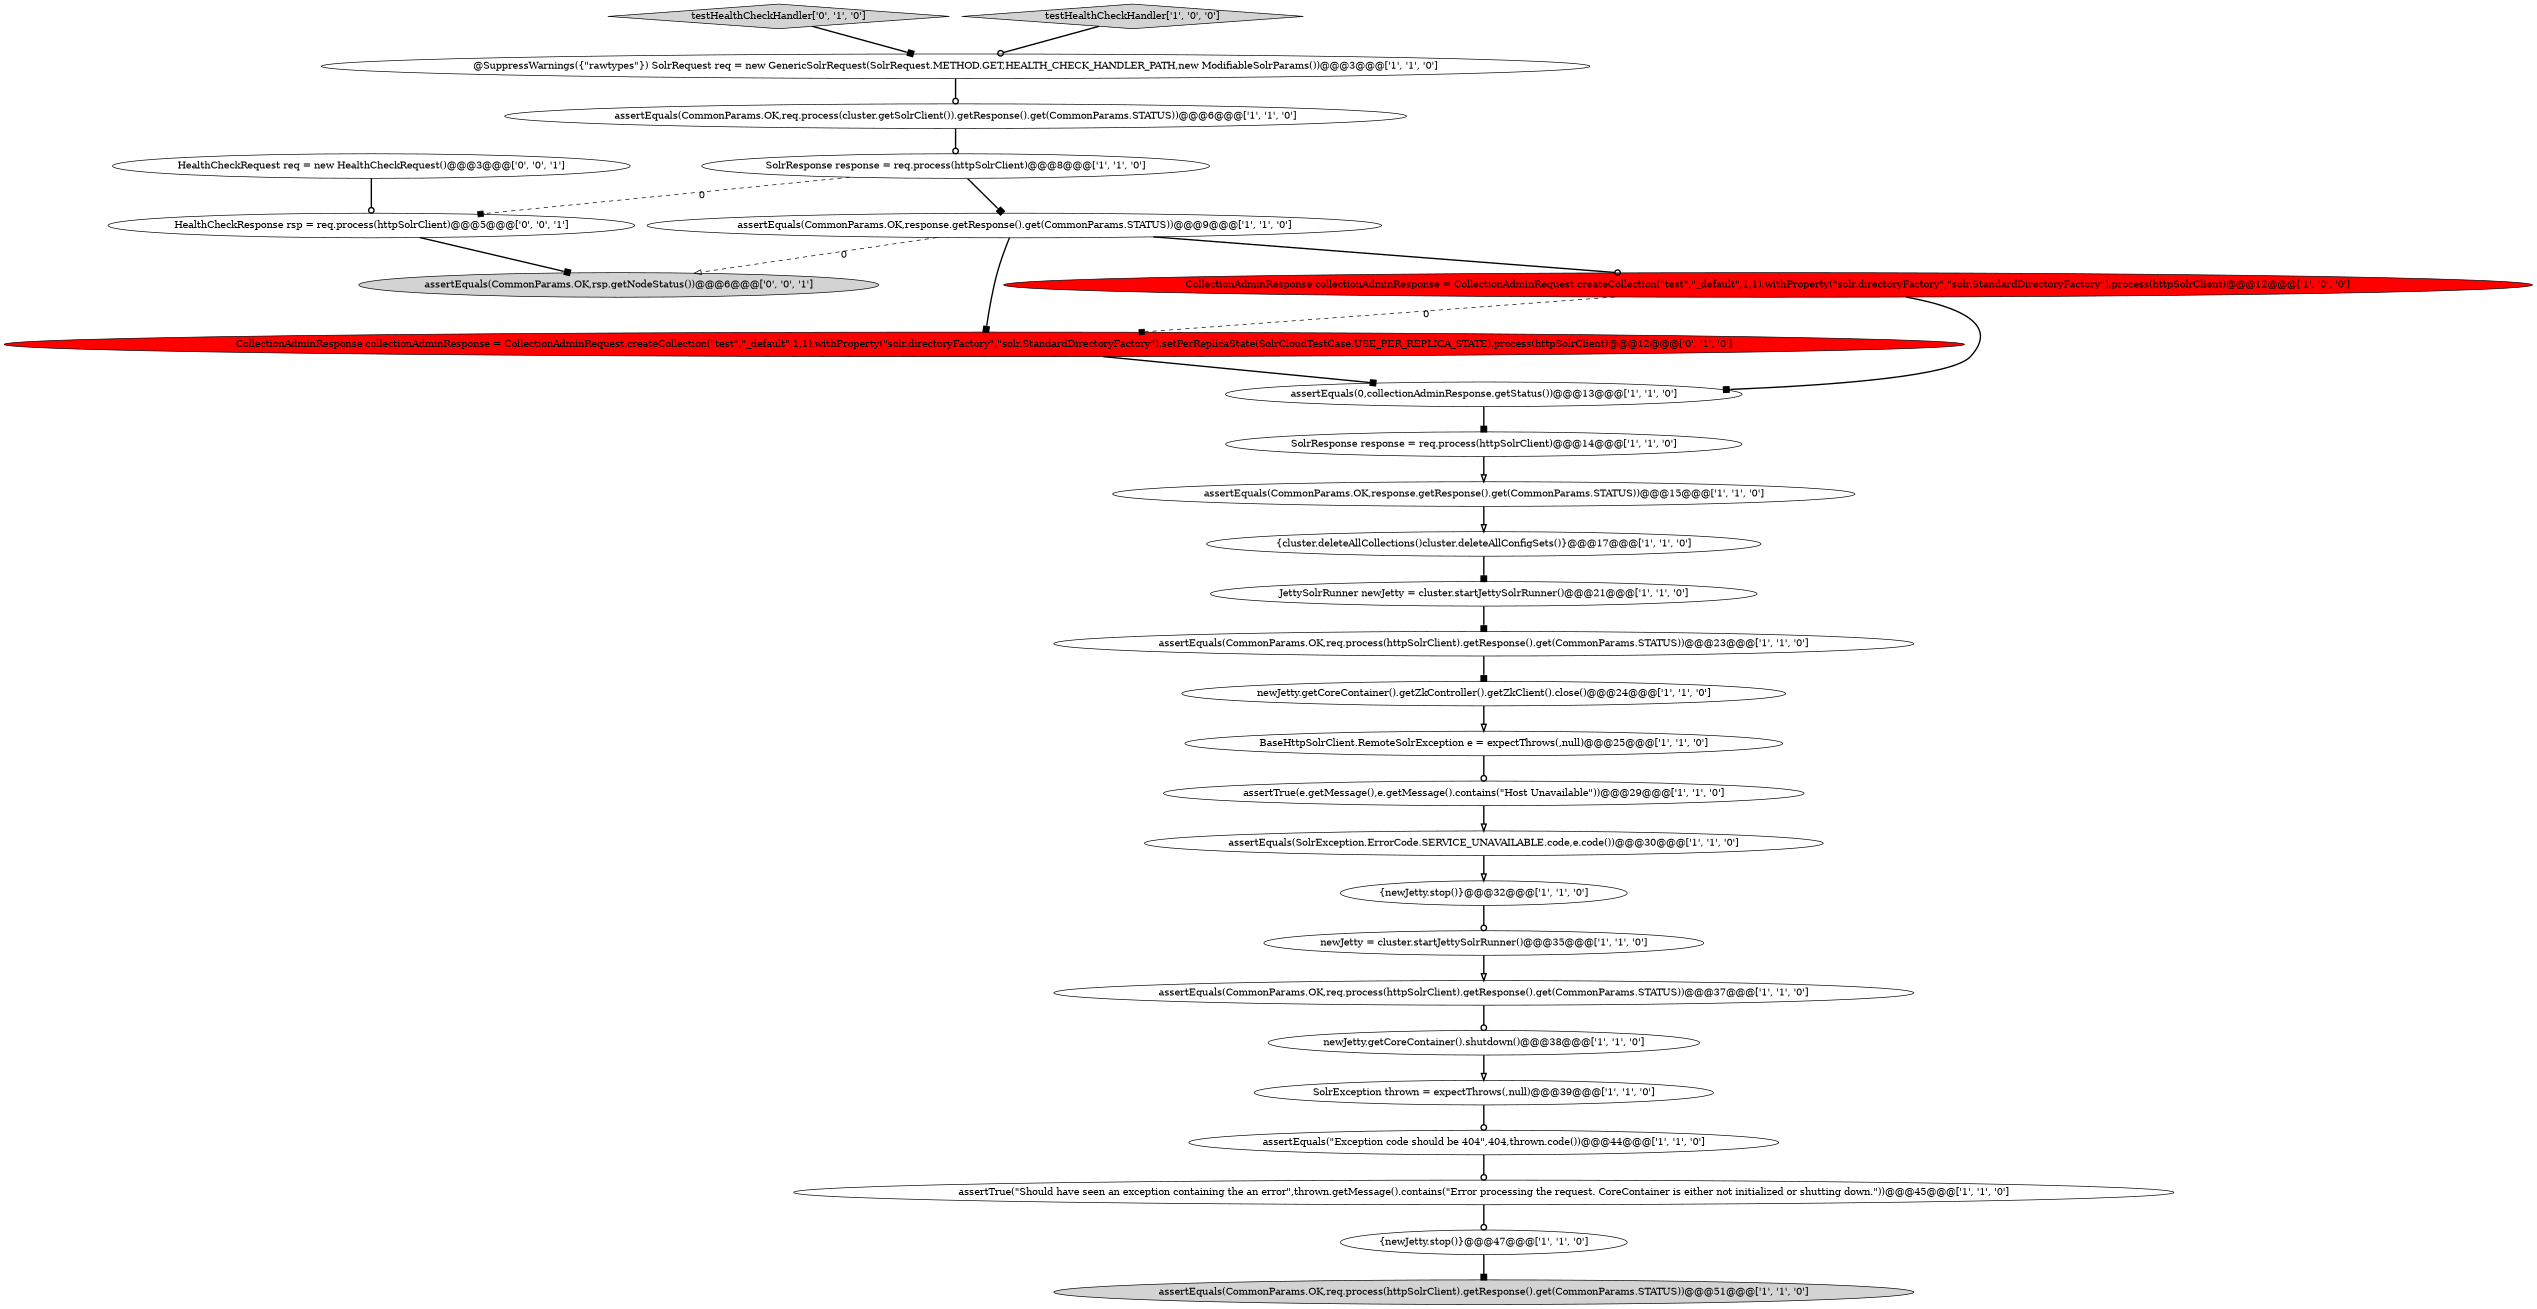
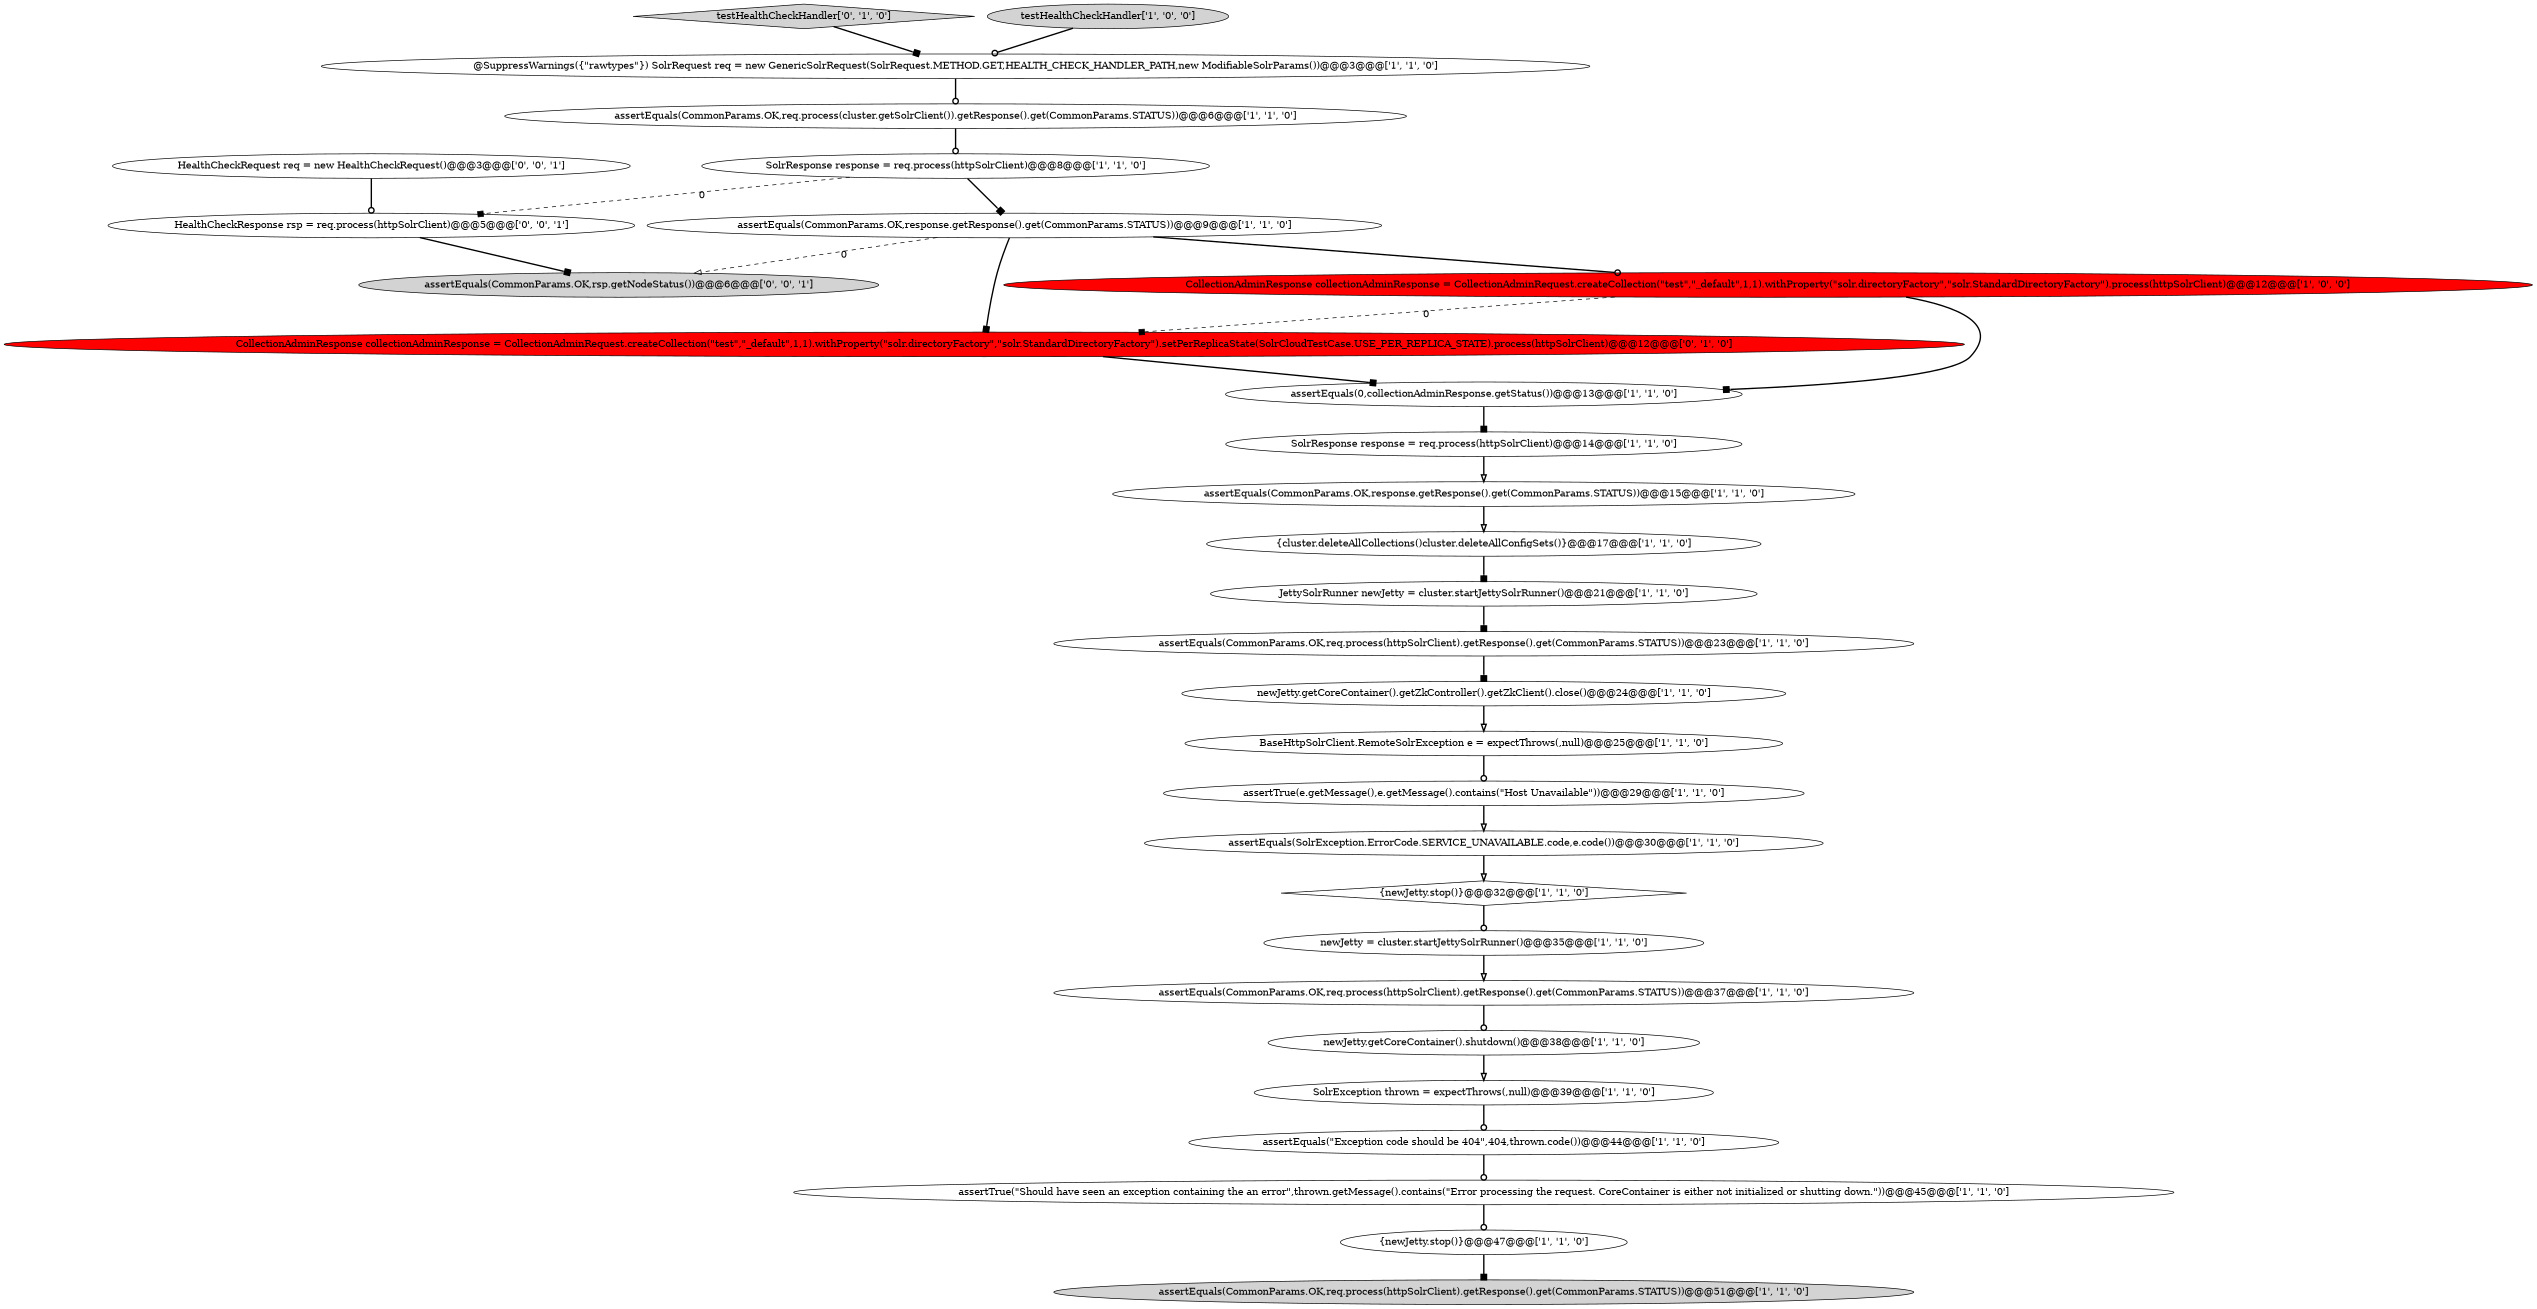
  digraph {
    node [fillcolor=white shape=ellipse style=filled]
    edge [arrowhead=box style=bold]
    n1 [fillcolor=red label="CollectionAdminResponse collectionAdminResponse = CollectionAdminRequest.createCollection(\"test\",\"_default\",1,1).withProperty(\"solr.directoryFactory\",\"solr.StandardDirectoryFactory\").setPerReplicaState(SolrCloudTestCase.USE_PER_REPLICA_STATE).process(httpSolrClient)@@@12@@@['0', '1', '0']"]
    n2 [label="assertEquals(0,collectionAdminResponse.getStatus())@@@13@@@['1', '1', '0']"]
    n3 [label="SolrResponse response = req.process(httpSolrClient)@@@14@@@['1', '1', '0']"]
    n4 [fillcolor=lightgray label="assertEquals(CommonParams.OK,rsp.getNodeStatus())@@@6@@@['0', '0', '1']"]
    n5 [label="assertEquals(SolrException.ErrorCode.SERVICE_UNAVAILABLE.code,e.code())@@@30@@@['1', '1', '0']"]
-   n6 [label="{newJetty.stop()}@@@32@@@['1', '1', '0']"]
+   n6 [label="{newJetty.stop()}@@@32@@@['1', '1', '0']" shape=diamond]
    n7 [label="newJetty = cluster.startJettySolrRunner()@@@35@@@['1', '1', '0']"]
    n8 [label="HealthCheckRequest req = new HealthCheckRequest()@@@3@@@['0', '0', '1']"]
    n9 [label="HealthCheckResponse rsp = req.process(httpSolrClient)@@@5@@@['0', '0', '1']"]
    n10 [label="assertTrue(e.getMessage(),e.getMessage().contains(\"Host Unavailable\"))@@@29@@@['1', '1', '0']"]
    n11 [label="assertEquals(CommonParams.OK,req.process(httpSolrClient).getResponse().get(CommonParams.STATUS))@@@23@@@['1', '1', '0']"]
    n12 [label="newJetty.getCoreContainer().getZkController().getZkClient().close()@@@24@@@['1', '1', '0']"]
    n13 [label="BaseHttpSolrClient.RemoteSolrException e = expectThrows(,null)@@@25@@@['1', '1', '0']"]
    n14 [label="SolrException thrown = expectThrows(,null)@@@39@@@['1', '1', '0']"]
    n15 [label="assertEquals(\"Exception code should be 404\",404,thrown.code())@@@44@@@['1', '1', '0']"]
    n16 [label="assertTrue(\"Should have seen an exception containing the an error\",thrown.getMessage().contains(\"Error processing the request. CoreContainer is either not initialized or shutting down.\"))@@@45@@@['1', '1', '0']"]
    n17 [label="assertEquals(CommonParams.OK,req.process(httpSolrClient).getResponse().get(CommonParams.STATUS))@@@37@@@['1', '1', '0']"]
    n18 [label="newJetty.getCoreContainer().shutdown()@@@38@@@['1', '1', '0']"]
    n19 [label="JettySolrRunner newJetty = cluster.startJettySolrRunner()@@@21@@@['1', '1', '0']"]
    n20 [label="{newJetty.stop()}@@@47@@@['1', '1', '0']"]
    n21 [fillcolor=lightgray label="assertEquals(CommonParams.OK,req.process(httpSolrClient).getResponse().get(CommonParams.STATUS))@@@51@@@['1', '1', '0']"]
    n22 [label="assertEquals(CommonParams.OK,req.process(cluster.getSolrClient()).getResponse().get(CommonParams.STATUS))@@@6@@@['1', '1', '0']"]
    n23 [label="SolrResponse response = req.process(httpSolrClient)@@@8@@@['1', '1', '0']"]
    n24 [label="assertEquals(CommonParams.OK,response.getResponse().get(CommonParams.STATUS))@@@9@@@['1', '1', '0']"]
    n25 [fillcolor=red label="CollectionAdminResponse collectionAdminResponse = CollectionAdminRequest.createCollection(\"test\",\"_default\",1,1).withProperty(\"solr.directoryFactory\",\"solr.StandardDirectoryFactory\").process(httpSolrClient)@@@12@@@['1', '0', '0']"]
    n26 [fillcolor=lightgray label="testHealthCheckHandler['0', '1', '0']" shape=diamond]
    n27 [label="@SuppressWarnings({\"rawtypes\"}) SolrRequest req = new GenericSolrRequest(SolrRequest.METHOD.GET,HEALTH_CHECK_HANDLER_PATH,new ModifiableSolrParams())@@@3@@@['1', '1', '0']"]
    n28 [label="assertEquals(CommonParams.OK,response.getResponse().get(CommonParams.STATUS))@@@15@@@['1', '1', '0']"]
    n29 [label="{cluster.deleteAllCollections()cluster.deleteAllConfigSets()}@@@17@@@['1', '1', '0']"]
-   n30 [fillcolor=lightgray label="testHealthCheckHandler['1', '0', '0']" shape=diamond]
+   n30 [fillcolor=lightgray label="testHealthCheckHandler['1', '0', '0']"]
    n1 -> n2
    n2 -> n3
    n3 -> n28 [arrowhead=onormal]
    n5 -> n6 [arrowhead=onormal]
    n6 -> n7 [arrowhead=odot]
    n7 -> n17 [arrowhead=onormal]
    n8 -> n9 [arrowhead=odot]
    n9 -> n4
    n10 -> n5 [arrowhead=onormal]
    n11 -> n12
    n12 -> n13 [arrowhead=onormal]
    n13 -> n10 [arrowhead=odot]
    n14 -> n15 [arrowhead=odot]
    n15 -> n16 [arrowhead=odot]
    n16 -> n20 [arrowhead=odot]
    n17 -> n18 [arrowhead=odot]
    n18 -> n14 [arrowhead=onormal]
    n19 -> n11
    n20 -> n21
    n22 -> n23 [arrowhead=odot]
    n23 -> n9 [label=0 style=dashed]
    n23 -> n24
    n24 -> n1
    n24 -> n4 [arrowhead=onormal label=0 style=dashed]
    n24 -> n25 [arrowhead=odot]
    n25 -> n1 [label=0 style=dashed]
    n25 -> n2
    n26 -> n27
    n27 -> n22 [arrowhead=odot]
    n28 -> n29 [arrowhead=onormal]
    n29 -> n19
    n30 -> n27 [arrowhead=odot]
  }
